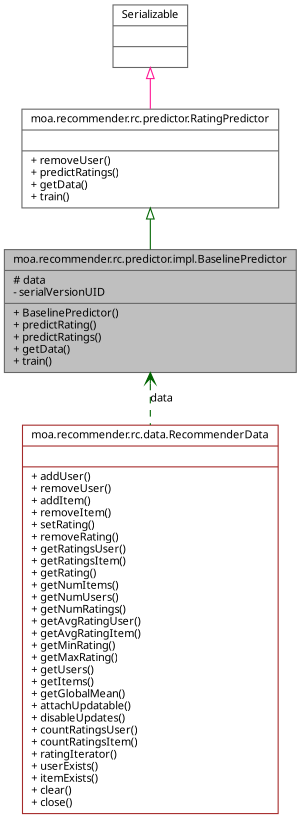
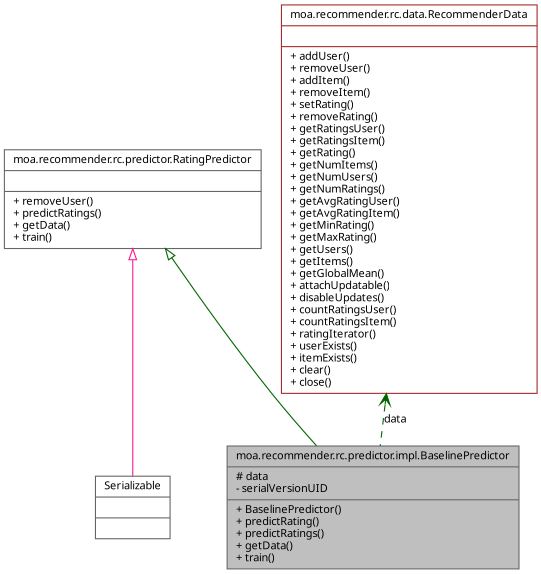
  digraph {
    fontname="Noto Sans"
    node [color=gray40 fillcolor=white fontname="Noto Sans" fontsize=10 shape=record style=filled]
    edge [arrowtail=empty color=darkgreen dir=back fontname="Noto Sans" fontsize=10 labelfontname=Helvetica labelfontsize=10 style=solid]
    n1 [fillcolor=grey75 fontcolor=black height=0.2 label="{moa.recommender.rc.predictor.impl.BaselinePredictor\n|# data\l- serialVersionUID\l|+ BaselinePredictor()\l+ predictRating()\l+ predictRatings()\l+ getData()\l+ train()\l}" width=0.4]
    n2 [height=0.2 label="{moa.recommender.rc.predictor.RatingPredictor\n||+ removeUser()\l+ predictRatings()\l+ getData()\l+ train()\l}" width=0.4]
    n3 [height=0.2 label="{Serializable\n||}" width=0.4]
    n4 [color=brown height=0.2 label="{moa.recommender.rc.data.RecommenderData\n||+ addUser()\l+ removeUser()\l+ addItem()\l+ removeItem()\l+ setRating()\l+ removeRating()\l+ getRatingsUser()\l+ getRatingsItem()\l+ getRating()\l+ getNumItems()\l+ getNumUsers()\l+ getNumRatings()\l+ getAvgRatingUser()\l+ getAvgRatingItem()\l+ getMinRating()\l+ getMaxRating()\l+ getUsers()\l+ getItems()\l+ getGlobalMean()\l+ attachUpdatable()\l+ disableUpdates()\l+ countRatingsUser()\l+ countRatingsItem()\l+ ratingIterator()\l+ userExists()\l+ itemExists()\l+ clear()\l+ close()\l}" width=0.4]
    n2 -> n1
-   n3 -> n2 [color=deeppink]
-   n1 -> n4 [arrowtail=open label=data style=dashed]
+   n2 -> n3 [color=deeppink]
+   n4 -> n1 [arrowtail=open label=data style=dashed]
  }
